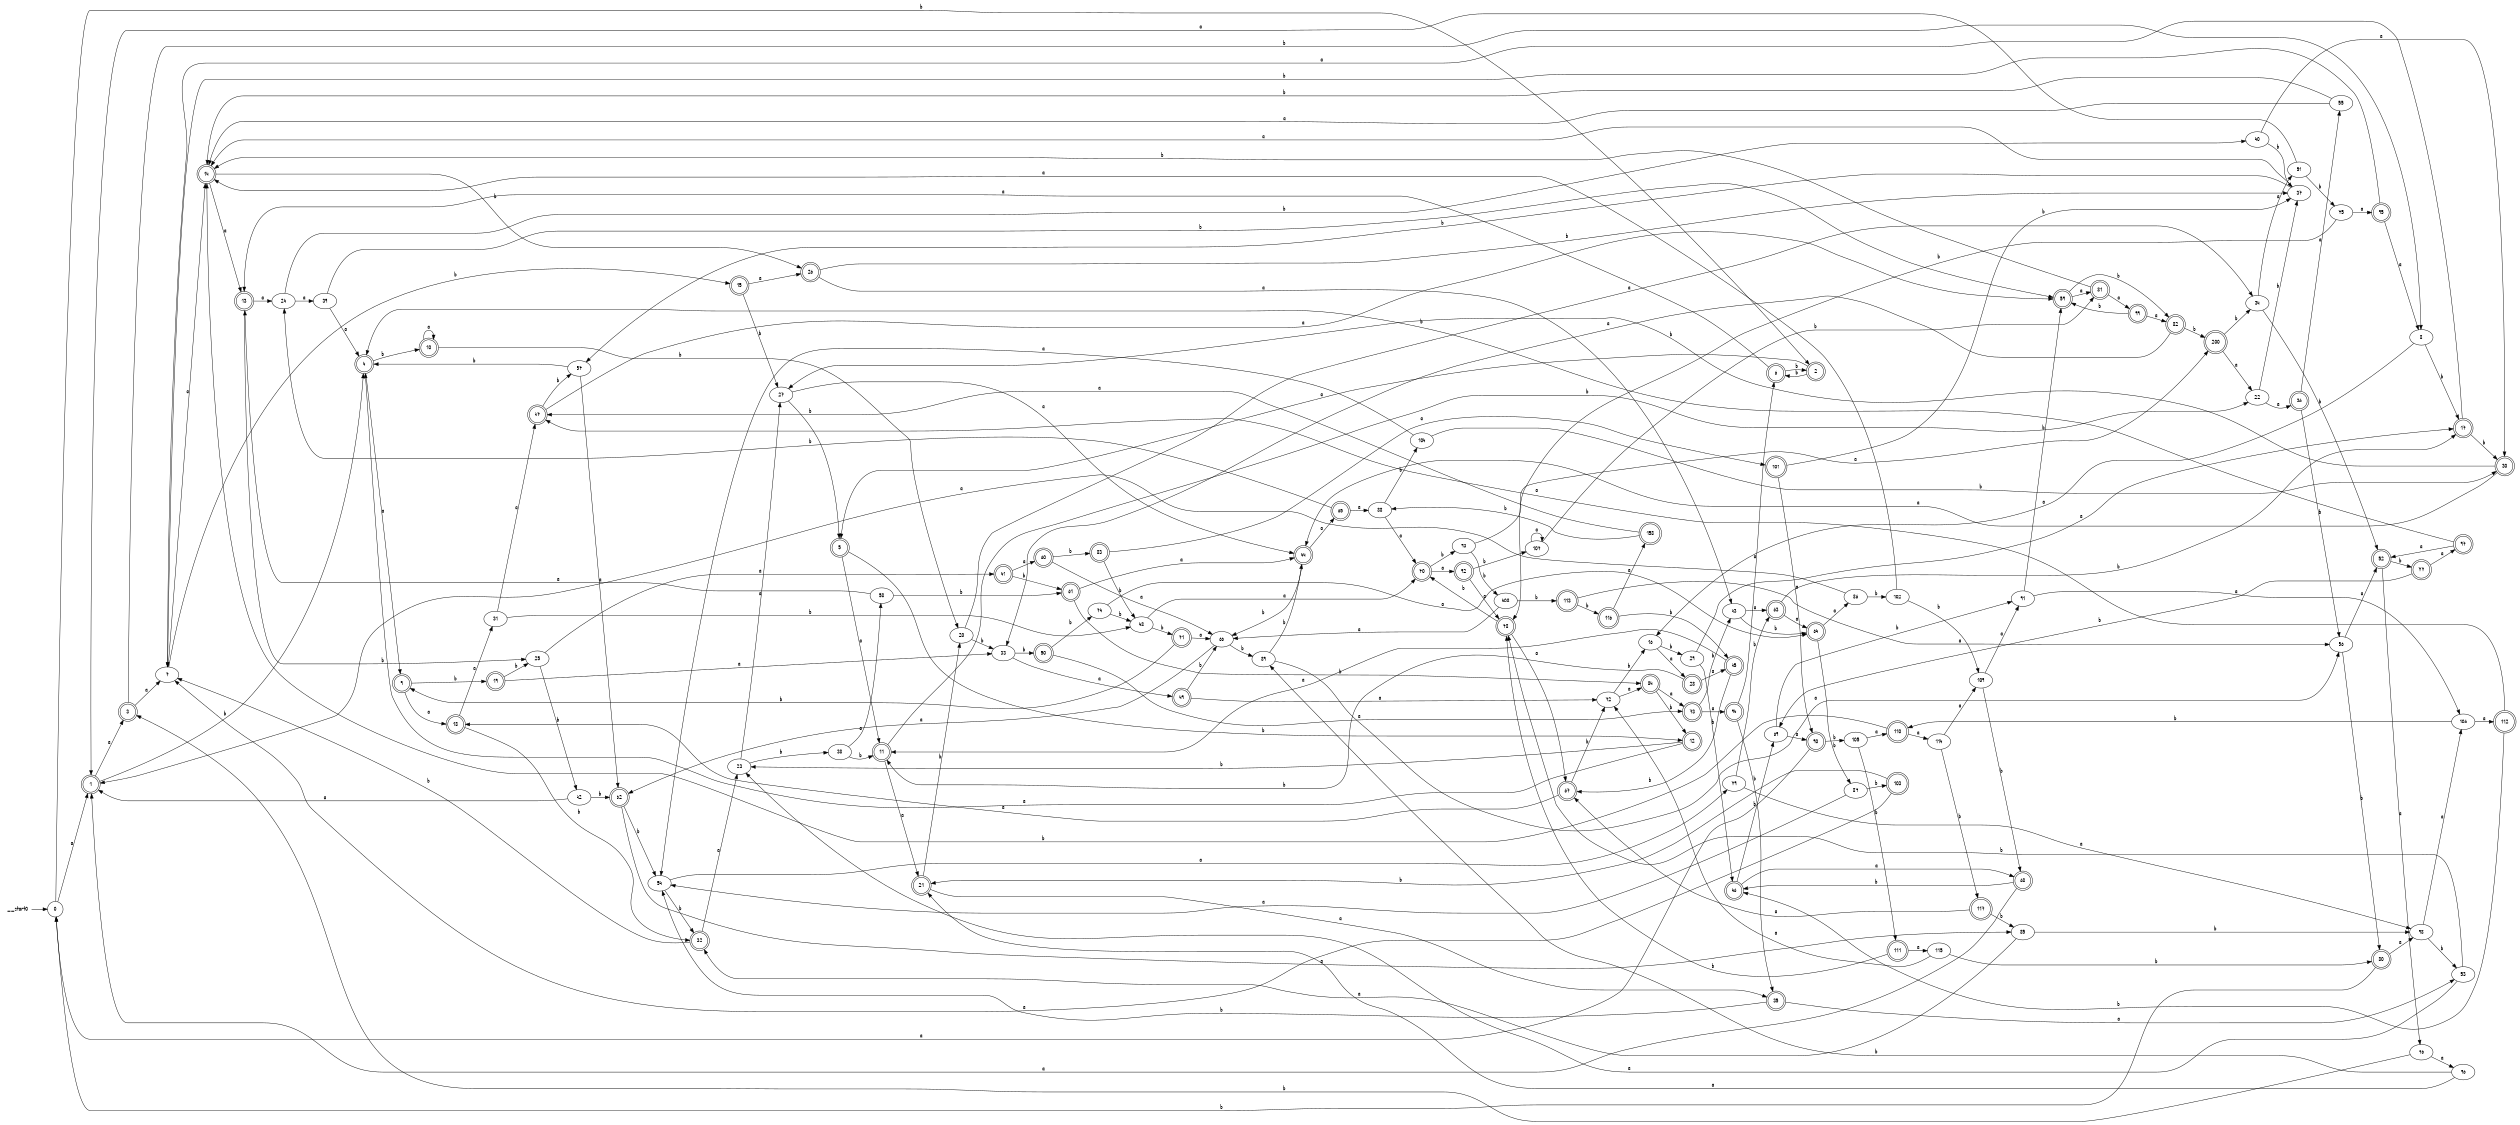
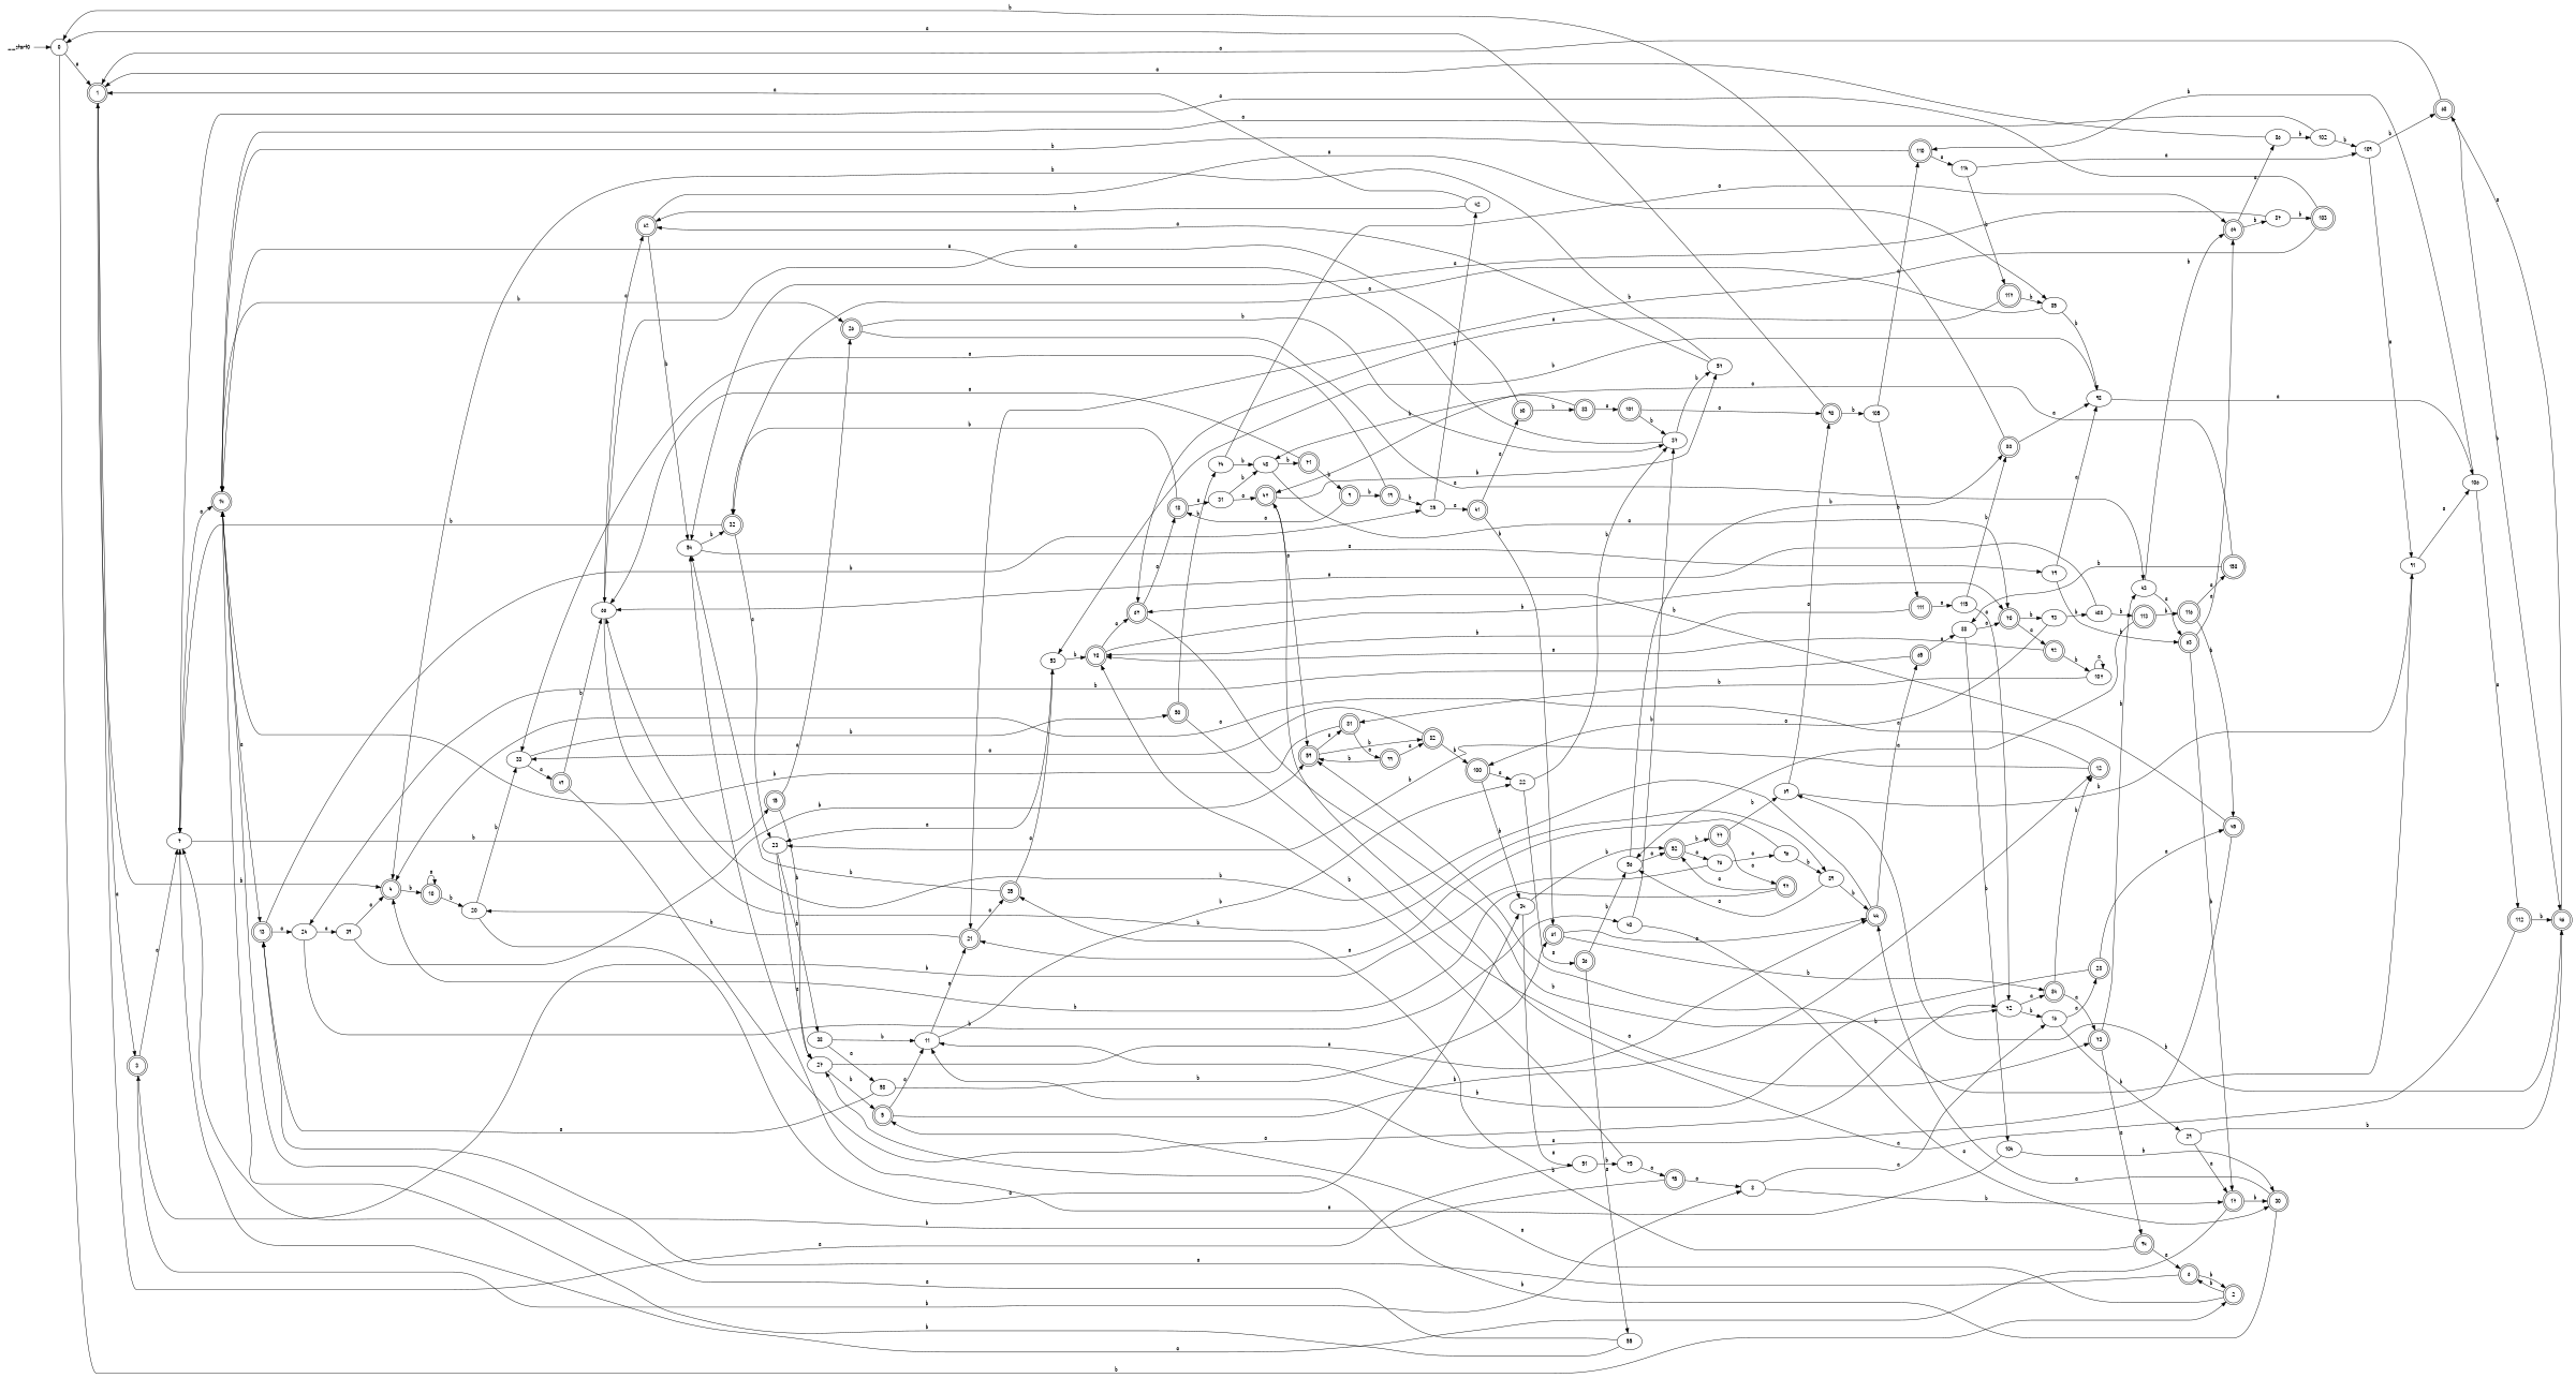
  digraph {
    fontname="Patrick Hand"
    rankdir=LR
    node [fontname="Patrick Hand" shape=doublecircle]
    edge [fontname="Patrick Hand"]
    __start0 [shape=none]
    0 [shape=circle]
    1
    2
    3
    4
    5
    6
    7 [shape=""]
    8 [shape=""]
    9
    10
-   11
+   11 [shape=""]
    12
    13
    14
    15
    16 [shape=""]
    17
    18
    19
    20 [shape=""]
    21
    22 [shape=""]
    23 [shape=""]
    24 [shape=""]
    25 [shape=""]
    26
    27 [shape=""]
    28
    29 [shape=""]
    30
    31 [shape=""]
    32
    33 [shape=""]
    34 [shape=""]
    35
    36
    37 [shape=""]
    38 [shape=""]
    39 [shape=""]
    40 [shape=""]
    41
    42 [shape=""]
    43 [shape=""]
    44
    45
    46
    47
    48 [shape=""]
    49
    50
    51 [shape=""]
    52
    53 [shape=""]
    54 [shape=""]
    55 [shape=""]
    56 [shape=""]
    57 [shape=""]
    58 [shape=""]
    59
    60
    61
    62
    63
    64
    65
    66 [shape=""]
    67
    68
    69 [shape=""]
    70
    71
    72 [shape=""]
    73
    74 [shape=""]
    75 [shape=""]
    76 [shape=""]
    77
    78
    79 [shape=""]
    80
    81
    82
    83
    84
    85 [shape=""]
    86 [shape=""]
    87 [shape=""]
    88 [shape=""]
    89 [shape=""]
    90
    91 [shape=""]
    92
    93 [shape=""]
    94
    95
    96 [shape=""]
    97
    98 [shape=""]
    99
-   100 [label=200]
+   100
    101
    102 [shape=ellipse]
    103
    104 [shape=""]
    105 [shape=""]
    106 [shape=""]
    107 [shape=""]
    n110 [label=408 shape=""]
    109 [shape=""]
    110
    111
    112
    113
    114 [shape=""]
    115 [shape=""]
    116
    117
    n120 [label=158]
    __start0 -> 0
    0 -> 1 [label=a]
    0 -> 2 [label=b]
    1 -> 3 [label=a]
    1 -> 4 [label=b]
    2 -> 5 [label=a]
    2 -> 6 [label=b]
    3 -> 7 [label=a]
    3 -> 8 [label=b]
-   4 -> 9 [label=a]
    4 -> 10 [label=b]
    5 -> 11 [label=a]
    5 -> 12 [label=b]
    6 -> 2 [label=b]
    6 -> 13 [label=a]
    7 -> 14 [label=a]
    7 -> 15 [label=b]
    8 -> 16 [label=a]
    8 -> 17 [label=b]
    9 -> 18 [label=a]
    9 -> 19 [label=b]
    10 -> 10 [label=a]
    10 -> 20 [label=b]
    11 -> 21 [label=a]
    11 -> 22 [label=b]
    12 -> 4 [label=a]
    12 -> 23 [label=b]
    13 -> 24 [label=a]
    13 -> 25 [label=b]
    14 -> 13 [label=a]
    14 -> 26 [label=b]
    15 -> 26 [label=a]
    15 -> 27 [label=b]
    16 -> 28 [label=a]
    16 -> 29 [label=b]
    17 -> 7 [label=a]
    17 -> 30 [label=b]
    18 -> 31 [label=a]
    18 -> 32 [label=b]
    19 -> 25 [label=b]
    19 -> 33 [label=a]
    20 -> 33 [label=b]
    20 -> 34 [label=a]
    21 -> 20 [label=b]
    21 -> 35 [label=a]
    22 -> 36 [label=a]
    22 -> 37 [label=b]
    23 -> 27 [label=a]
    23 -> 38 [label=b]
    24 -> 39 [label=a]
    24 -> 40 [label=b]
    25 -> 41 [label=a]
    25 -> 42 [label=b]
    26 -> 37 [label=b]
    26 -> 43 [label=a]
    27 -> 5 [label=b]
    27 -> 44 [label=a]
    28 -> 11 [label=b]
    28 -> 45 [label=a]
    29 -> 17 [label=a]
    29 -> 46 [label=b]
    30 -> 27 [label=b]
    30 -> 44 [label=a]
    31 -> 47 [label=a]
    31 -> 48 [label=b]
    32 -> 7 [label=b]
    32 -> 23 [label=a]
    33 -> 49 [label=a]
    33 -> 50 [label=b]
    34 -> 51 [label=a]
    34 -> 52 [label=b]
    35 -> 53 [label=a]
    35 -> 54 [label=b]
    36 -> 55 [label=a]
    36 -> 56 [label=b]
    37 -> 14 [label=a]
    37 -> 57 [label=b]
    38 -> 11 [label=b]
    38 -> 58 [label=a]
    39 -> 4 [label=a]
    39 -> 59 [label=b]
    40 -> 30 [label=a]
    40 -> 37 [label=b]
    41 -> 60 [label=a]
    41 -> 61 [label=b]
    42 -> 1 [label=a]
    42 -> 62 [label=b]
    43 -> 63 [label=a]
    43 -> 64 [label=b]
    44 -> 65 [label=a]
    44 -> 66 [label=b]
    45 -> 11 [label=a]
    45 -> 67 [label=b]
    46 -> 68 [label=a]
    46 -> 69 [label=b]
    47 -> 57 [label=b]
    47 -> 59 [label=a]
    48 -> 70 [label=a]
    48 -> 71 [label=b]
    49 -> 66 [label=b]
    49 -> 72 [label=a]
    50 -> 73 [label=a]
    50 -> 74 [label=b]
    51 -> 1 [label=a]
    51 -> 75 [label=b]
    52 -> 76 [label=a]
    52 -> 77 [label=b]
    53 -> 23 [label=a]
    53 -> 78 [label=b]
    54 -> 32 [label=b]
    54 -> 79 [label=a]
    55 -> 14 [label=a]
    55 -> 14 [label=b]
    56 -> 52 [label=a]
    56 -> 80 [label=b]
    57 -> 4 [label=b]
    57 -> 62 [label=a]
    58 -> 13 [label=a]
    58 -> 61 [label=b]
    59 -> 81 [label=a]
    59 -> 82 [label=b]
    60 -> 66 [label=a]
    60 -> 83 [label=b]
    61 -> 44 [label=a]
    61 -> 84 [label=b]
    62 -> 54 [label=b]
    62 -> 85 [label=a]
    63 -> 17 [label=b]
    63 -> 64 [label=a]
    64 -> 86 [label=a]
    64 -> 87 [label=b]
    65 -> 24 [label=b]
    65 -> 88 [label=a]
    66 -> 62 [label=a]
    66 -> 89 [label=b]
    67 -> 18 [label=a]
    67 -> 72 [label=b]
    68 -> 1 [label=a]
    68 -> 46 [label=b]
    69 -> 90 [label=a]
    69 -> 91 [label=b]
    70 -> 92 [label=a]
    70 -> 93 [label=b]
    71 -> 9 [label=b]
    71 -> 66 [label=a]
    72 -> 16 [label=b]
    72 -> 84 [label=a]
    73 -> 43 [label=b]
    73 -> 94 [label=a]
    74 -> 48 [label=b]
    74 -> 64 [label=a]
    75 -> 78 [label=b]
    75 -> 95 [label=a]
    76 -> 3 [label=b]
    76 -> 96 [label=a]
    77 -> 69 [label=b]
    77 -> 97 [label=a]
    78 -> 67 [label=a]
    78 -> 70 [label=b]
    79 -> 63 [label=b]
    79 -> 98 [label=a]
    80 -> 0 [label=b]
    80 -> 98 [label=a]
    81 -> 14 [label=b]
    81 -> 99 [label=a]
    82 -> 33 [label=a]
    82 -> 100 [label=b]
    83 -> 48 [label=b]
    83 -> 101 [label=a]
    84 -> 12 [label=b]
    84 -> 73 [label=a]
    85 -> 32 [label=a]
    85 -> 98 [label=b]
    86 -> 1 [label=a]
    86 -> 102 [label=b]
    87 -> 54 [label=a]
    87 -> 103 [label=b]
    88 -> 70 [label=a]
    88 -> 104 [label=b]
    89 -> 44 [label=b]
    89 -> 56 [label=a]
    90 -> 0 [label=a]
    90 -> 105 [label=b]
    91 -> 59 [label=b]
    91 -> 106 [label=a]
    92 -> 78 [label=a]
    92 -> 107 [label=b]
    93 -> 100 [label=a]
    93 -> n110 [label=b]
    94 -> 6 [label=a]
    94 -> 35 [label=b]
    95 -> 7 [label=b]
    95 -> 8 [label=a]
    96 -> 21 [label=a]
    96 -> 89 [label=b]
    97 -> 4 [label=b]
    97 -> 52 [label=a]
    98 -> 53 [label=b]
    98 -> 106 [label=a]
    99 -> 59 [label=b]
    99 -> 82 [label=a]
    100 -> 22 [label=a]
    100 -> 34 [label=b]
    101 -> 37 [label=b]
    101 -> 90 [label=a]
    102 -> 14 [label=a]
    102 -> 109 [label=b]
    103 -> 7 [label=a]
    103 -> 21 [label=b]
    104 -> 30 [label=b]
    104 -> 54 [label=a]
    105 -> 110 [label=a]
    105 -> 111 [label=b]
    106 -> 110 [label=b]
    106 -> 112 [label=a]
    107 -> 81 [label=b]
    107 -> 107 [label=a]
    n110 -> 66 [label=a]
    n110 -> 113 [label=b]
    109 -> 68 [label=b]
    109 -> 91 [label=a]
    110 -> 14 [label=b]
    110 -> 114 [label=a]
    111 -> 78 [label=b]
    111 -> 115 [label=a]
    112 -> 46 [label=b]
    112 -> 47 [label=a]
    113 -> 56 [label=a]
    113 -> 116 [label=b]
    114 -> 109 [label=a]
    114 -> 117 [label=b]
    115 -> 72 [label=a]
    115 -> 80 [label=b]
    116 -> 45 [label=b]
    116 -> n120 [label=a]
    117 -> 67 [label=a]
    117 -> 85 [label=b]
    n120 -> 47 [label=a]
    n120 -> 88 [label=b]
  }
